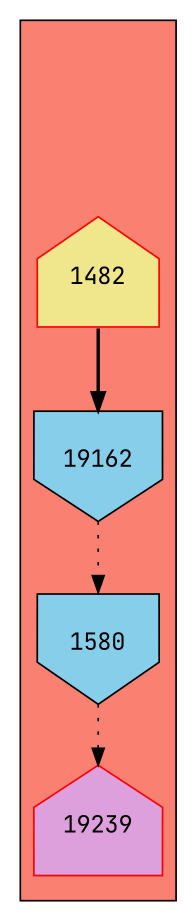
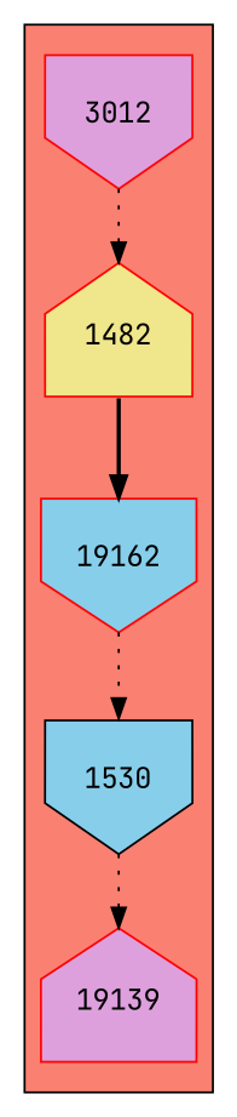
  digraph {
    fontname="JetBrains Mono"
    node [color=red fillcolor=plum fontname="JetBrains Mono" shape=invhouse style=filled]
    edge [fontname="JetBrains Mono" headport=n style=dotted tailport=s]
+   3012 [height=1 width=1]
    n2 [fillcolor=khaki height=1 label=1482 shape=house width=1]
-   19162 [color=black fillcolor=skyblue height=1 width=1]
-   1530 [color=black fillcolor=skyblue height=1 width=1 label=1580]
-   19239 [height=1 shape=house width=1]
+   19162 [fillcolor=skyblue height=1 width=1]
+   1530 [color=black fillcolor=skyblue height=1 width=1]
+   19239 [height=1 shape=house width=1 label=19139]
    subgraph cluster_1 {
      fillcolor=salmon
      style=filled
+     3012
      n2
      19162
      1530
      19239
    }
+   3012 -> n2
    n2 -> 19162 [style=bold]
    19162 -> 1530
    1530 -> 19239
  }
